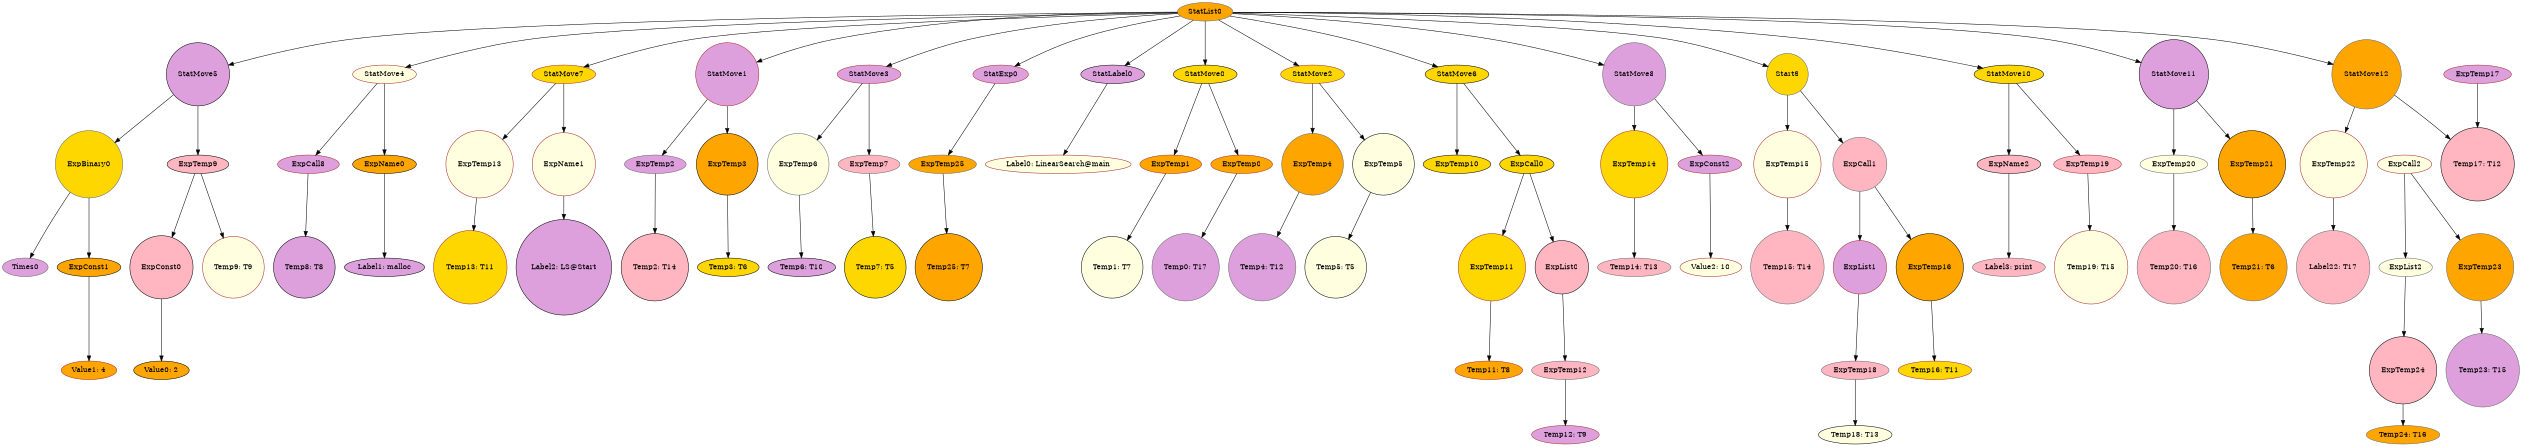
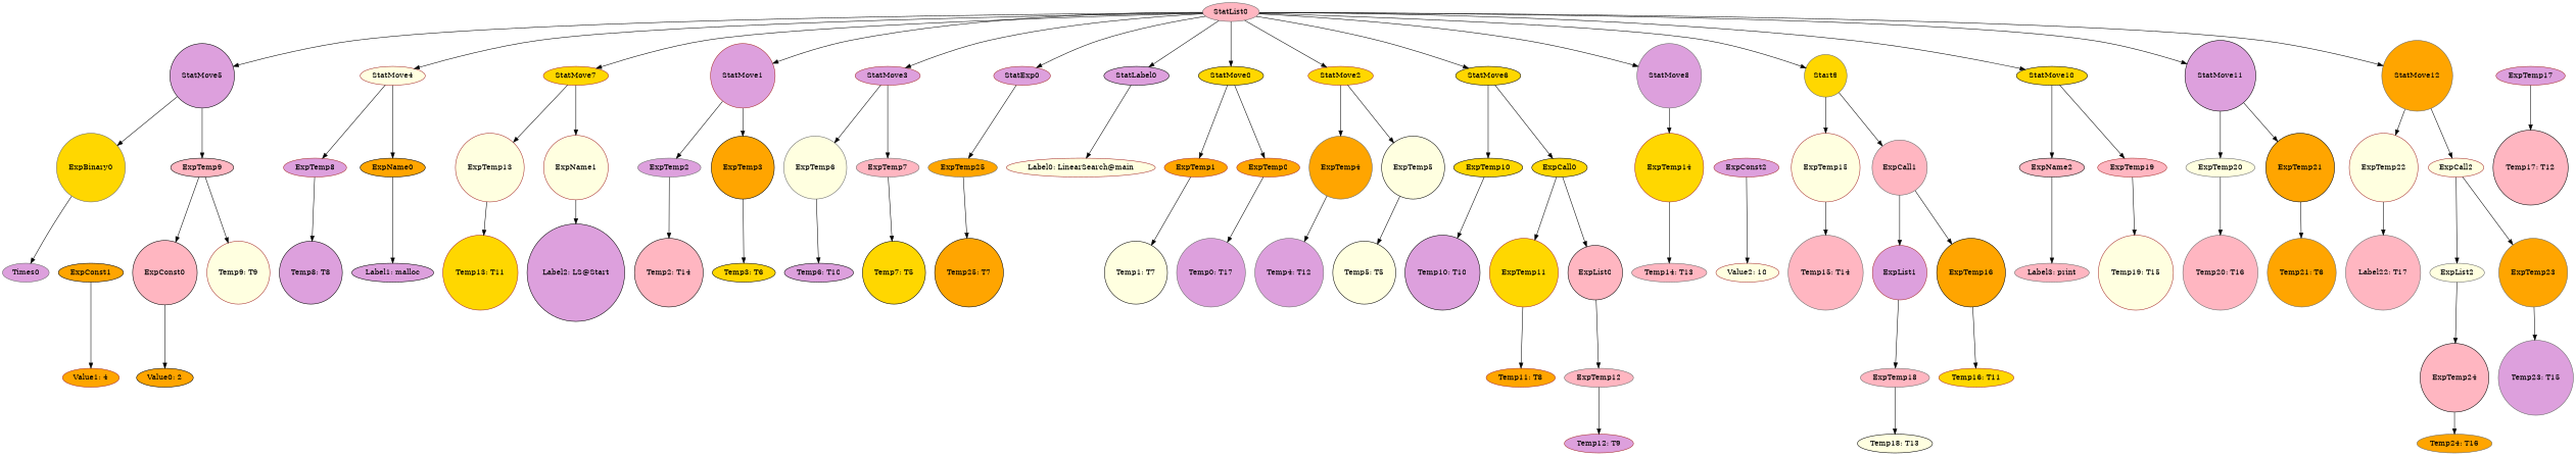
  digraph {
    ordering=out
    node [color=black fillcolor=plum shape=ellipse style=filled]
    ExpTemp25 [color=gray40 fillcolor=orange]
    "Temp25: T7" [fillcolor=orange shape=circle]
    ExpList2 [color=gray40 fillcolor=lightyellow]
    ExpTemp24 [fillcolor=lightpink shape=circle]
    "Temp24: T16" [color=gray40 fillcolor=orange]
    ExpConst0 [fillcolor=lightpink shape=circle]
    "Value0: 2" [fillcolor=orange]
    ExpTemp23 [color=gray40 fillcolor=orange shape=circle]
    "Temp23: T15" [color=gray40 shape=circle]
    ExpBinary0 [color=gray40 fillcolor=gold shape=circle]
    Times0 [color=gray40]
    ExpConst1 [fillcolor=orange]
    "Value1: 4" [color=brown fillcolor=orange]
    ExpTemp12 [color=gray40 fillcolor=lightpink]
    "Temp12: T9" [color=brown]
    ExpTemp9 [fillcolor=lightpink]
    "Temp9: T9" [color=brown fillcolor=lightyellow shape=circle]
    StatMove5 [shape=circle]
    StatMove4 [color=brown fillcolor=lightyellow]
-   ExpTemp8 [color=brown label=ExpCall8]
+   ExpTemp8 [color=brown]
    ExpName0 [fillcolor=orange]
    "Temp8: T8" [shape=circle]
    "Label1: malloc"
    StatMove7 [color=brown fillcolor=gold]
    ExpTemp13 [color=brown fillcolor=lightyellow shape=circle]
    ExpName1 [color=brown fillcolor=lightyellow shape=circle]
    "Temp13: T11" [color=brown fillcolor=gold shape=circle]
    "Label2: LS@Start" [shape=circle]
    ExpList1 [color=brown shape=circle]
    ExpTemp18 [color=gray40 fillcolor=lightpink]
    ExpTemp17 [color=brown]
    "Temp17: T12" [fillcolor=lightpink shape=circle]
    "Temp18: T13" [fillcolor=lightyellow]
    StatMove1 [color=brown shape=circle]
    ExpTemp2 [color=gray40]
    ExpTemp3 [fillcolor=orange shape=circle]
    "Temp2: T14" [fillcolor=lightpink shape=circle]
    "Temp3: T6" [fillcolor=gold]
    ExpTemp4 [color=gray40 fillcolor=orange shape=circle]
    "Temp4: T12" [color=gray40 shape=circle]
    ExpTemp22 [color=brown fillcolor=lightyellow shape=circle]
    n42 [color=gray40 fillcolor=lightpink label="Label22: T17" shape=circle]
    StatMove3 [color=brown]
    ExpTemp6 [color=gray40 fillcolor=lightyellow shape=circle]
    ExpTemp7 [color=gray40 fillcolor=lightpink]
    "Temp6: T10"
    "Temp7: T5" [fillcolor=gold shape=circle]
    StatExp0 [color=brown]
    ExpTemp11 [color=brown fillcolor=gold shape=circle]
    "Temp11: T8" [color=brown fillcolor=orange]
    ExpTemp5 [fillcolor=lightyellow shape=circle]
    "Temp5: T5" [fillcolor=lightyellow shape=circle]
    ExpTemp1 [color=brown fillcolor=orange]
    "Temp1: T7" [fillcolor=lightyellow shape=circle]
    ExpTemp14 [color=brown fillcolor=gold shape=circle]
    "Temp14: T13" [color=gray40 fillcolor=lightpink]
    ExpName2 [fillcolor=lightpink]
    "Label3: print" [color=gray40 fillcolor=lightpink]
    ExpTemp0 [color=brown fillcolor=orange]
    "Temp0: T17" [color=gray40 shape=circle]
    ExpTemp20 [color=gray40 fillcolor=lightyellow]
    "Temp20: T16" [color=gray40 fillcolor=lightpink shape=circle]
-   StatList0 [color=gray40 fillcolor=orange]
+   StatList0 [color=gray40 fillcolor=lightpink]
    StatLabel0
    StatMove0 [fillcolor=gold]
    StatMove2 [color=brown fillcolor=gold]
    StatMove6 [fillcolor=gold]
    StatMove8 [color=gray40 shape=circle]
    n69 [color=gray40 fillcolor=gold label=Start9 shape=circle]
    StatMove10 [fillcolor=gold]
    StatMove11 [shape=circle]
    StatMove12 [color=gray40 fillcolor=orange shape=circle]
    "Label0: LinearSearch@main" [color=brown fillcolor=lightyellow]
    ExpTemp10 [fillcolor=gold]
    ExpCall0 [fillcolor=gold]
    ExpConst2 [color=brown]
    ExpTemp15 [color=brown fillcolor=lightyellow shape=circle]
    ExpCall1 [color=gray40 fillcolor=lightpink shape=circle]
    ExpTemp19 [color=brown fillcolor=lightpink]
    ExpTemp21 [fillcolor=orange shape=circle]
    ExpCall2 [color=brown fillcolor=lightyellow]
+   "Temp10: T10" [shape=circle]
    ExpList0 [fillcolor=lightpink shape=circle]
    "Value2: 10" [color=brown fillcolor=lightyellow]
    "Temp15: T14" [color=gray40 fillcolor=lightpink shape=circle]
    ExpTemp16 [fillcolor=orange shape=circle]
    "Temp19: T15" [color=brown fillcolor=lightyellow shape=circle]
    "Temp21: T6" [color=gray40 fillcolor=orange shape=circle]
    "Temp16: T11" [color=brown fillcolor=gold]
    ExpTemp25 -> "Temp25: T7"
    ExpList2 -> ExpTemp24
    ExpTemp24 -> "Temp24: T16"
    ExpConst0 -> "Value0: 2"
    ExpTemp23 -> "Temp23: T15"
    ExpBinary0 -> Times0
-   ExpBinary0 -> ExpConst1
    ExpConst1 -> "Value1: 4"
    ExpTemp12 -> "Temp12: T9"
    ExpTemp9 -> ExpConst0
    ExpTemp9 -> "Temp9: T9"
    StatMove5 -> ExpBinary0
    StatMove5 -> ExpTemp9
    StatMove4 -> ExpTemp8
    StatMove4 -> ExpName0
    ExpTemp8 -> "Temp8: T8"
    ExpName0 -> "Label1: malloc"
    StatMove7 -> ExpTemp13
    StatMove7 -> ExpName1
    ExpTemp13 -> "Temp13: T11"
    ExpName1 -> "Label2: LS@Start"
    ExpList1 -> ExpTemp18
    ExpTemp18 -> "Temp18: T13"
    ExpTemp17 -> "Temp17: T12"
    StatMove1 -> ExpTemp2
    StatMove1 -> ExpTemp3
    ExpTemp2 -> "Temp2: T14"
    ExpTemp3 -> "Temp3: T6"
    ExpTemp4 -> "Temp4: T12"
    ExpTemp22 -> n42
    StatMove3 -> ExpTemp6
    StatMove3 -> ExpTemp7
    ExpTemp6 -> "Temp6: T10"
    ExpTemp7 -> "Temp7: T5"
    StatExp0 -> ExpTemp25
    ExpTemp11 -> "Temp11: T8"
    ExpTemp5 -> "Temp5: T5"
    ExpTemp1 -> "Temp1: T7"
    ExpTemp14 -> "Temp14: T13"
    ExpName2 -> "Label3: print"
    ExpTemp0 -> "Temp0: T17"
    ExpTemp20 -> "Temp20: T16"
    StatList0 -> StatMove5
    StatList0 -> StatMove4
    StatList0 -> StatMove7
    StatList0 -> StatMove1
    StatList0 -> StatMove3
    StatList0 -> StatExp0
    StatList0 -> StatLabel0
    StatList0 -> StatMove0
    StatList0 -> StatMove2
    StatList0 -> StatMove6
    StatList0 -> StatMove8
    StatList0 -> n69
    StatList0 -> StatMove10
    StatList0 -> StatMove11
    StatList0 -> StatMove12
    StatLabel0 -> "Label0: LinearSearch@main"
    StatMove0 -> ExpTemp1
    StatMove0 -> ExpTemp0
    StatMove2 -> ExpTemp4
    StatMove2 -> ExpTemp5
    StatMove6 -> ExpTemp10
    StatMove6 -> ExpCall0
    StatMove8 -> ExpTemp14
-   StatMove8 -> ExpConst2
    n69 -> ExpTemp15
    n69 -> ExpCall1
    StatMove10 -> ExpName2
    StatMove10 -> ExpTemp19
    StatMove11 -> ExpTemp20
    StatMove11 -> ExpTemp21
    StatMove12 -> ExpTemp22
-   StatMove12 -> "Temp17: T12"
+   StatMove12 -> ExpCall2
+   ExpTemp10 -> "Temp10: T10"
    ExpCall0 -> ExpTemp11
    ExpCall0 -> ExpList0
    ExpConst2 -> "Value2: 10"
    ExpTemp15 -> "Temp15: T14"
    ExpCall1 -> ExpList1
    ExpCall1 -> ExpTemp16
    ExpTemp19 -> "Temp19: T15"
    ExpTemp21 -> "Temp21: T6"
    ExpCall2 -> ExpList2
    ExpCall2 -> ExpTemp23
    ExpList0 -> ExpTemp12
    ExpTemp16 -> "Temp16: T11"
  }
